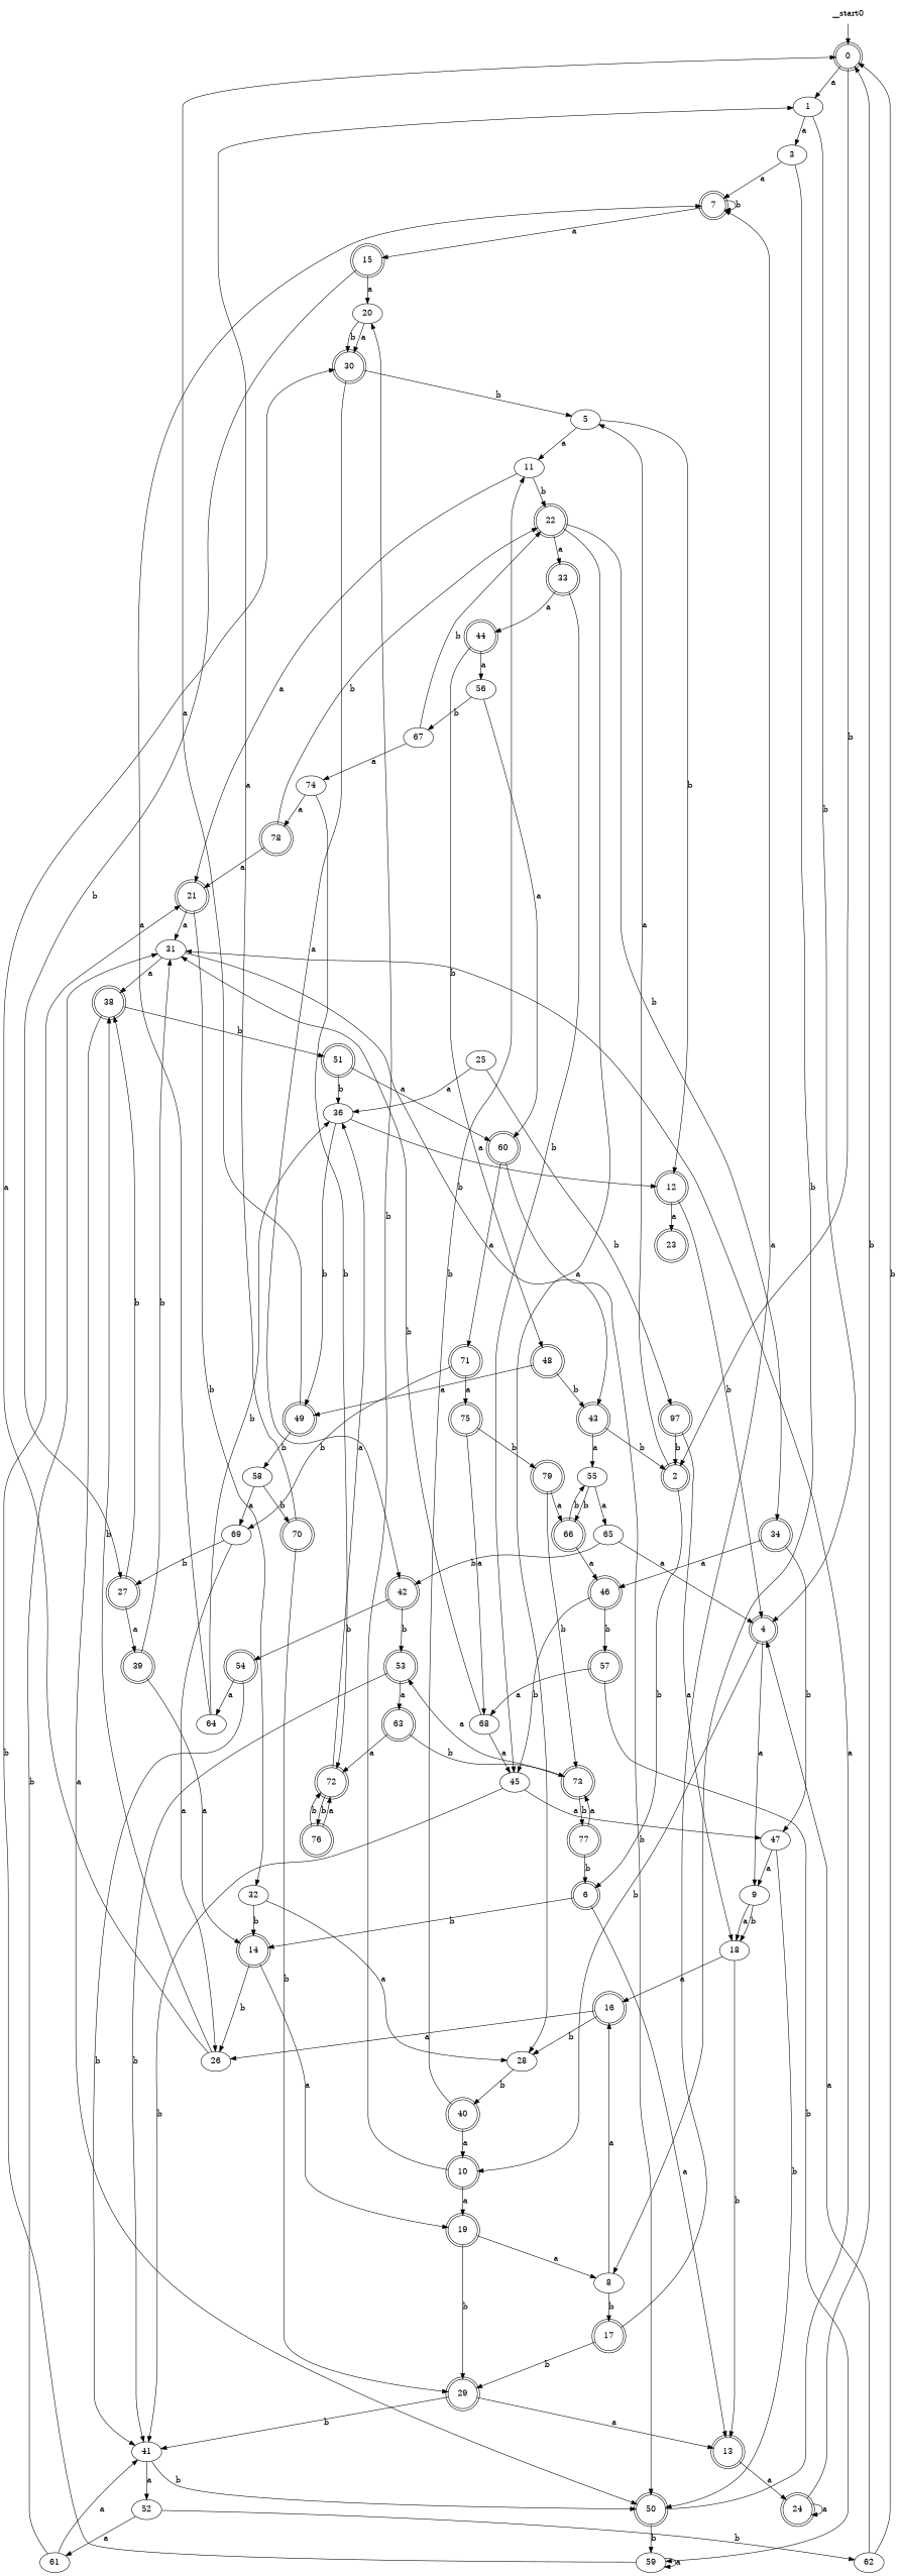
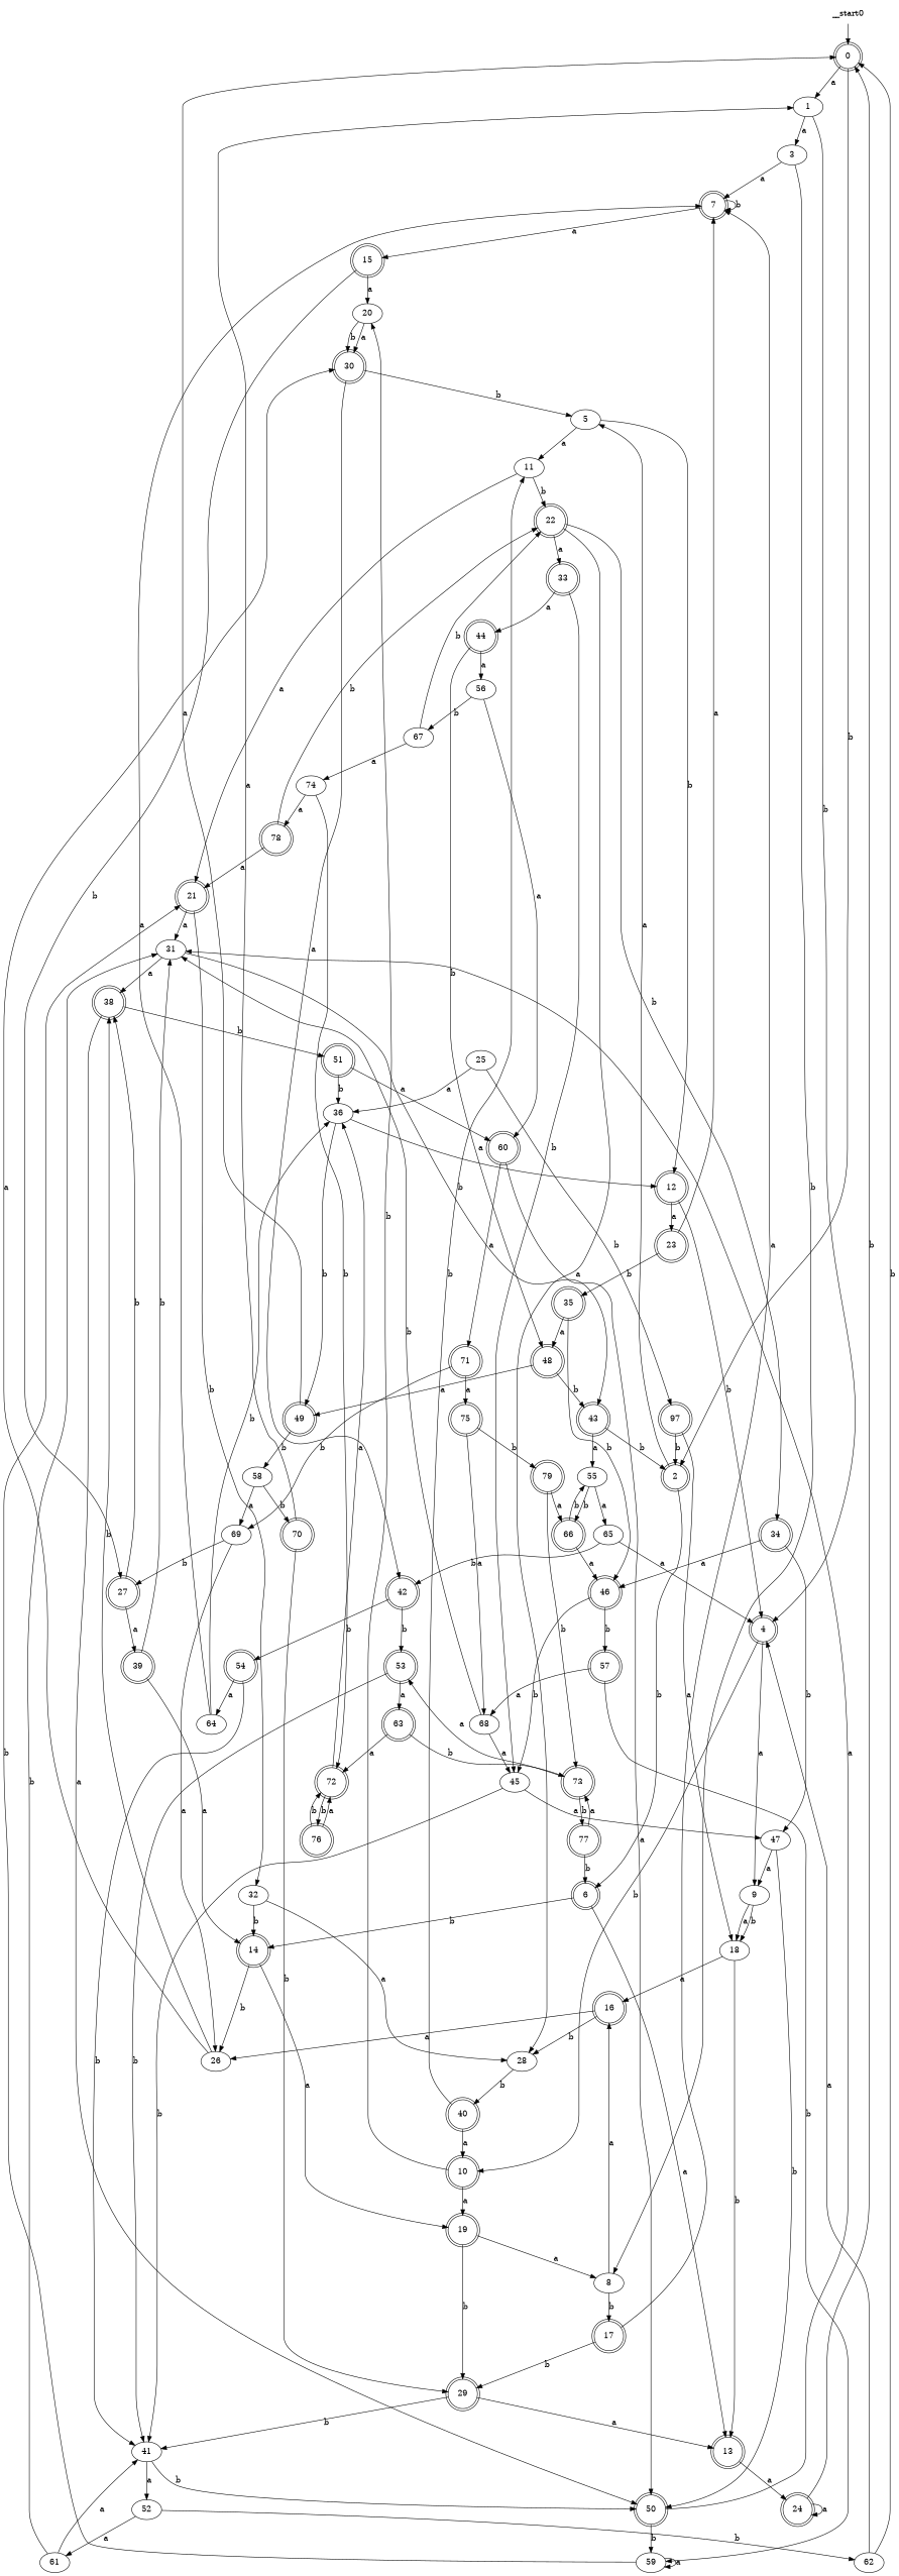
  digraph {
    node [shape=doublecircle]
    __start0 [shape=none]
    0
    1 [shape=""]
    2
    3 [shape=""]
    4
    5 [shape=""]
    6
    7
    8 [shape=""]
    9 [shape=""]
    10
    11 [shape=""]
    12
    13
    14
    15
    16
    17
    18 [shape=""]
    19
    20 [shape=""]
    21
    22
    23
    24
    26 [shape=""]
    27
    28 [shape=""]
    29
    30
    31 [shape=""]
    32 [shape=""]
    33
    34
+   35
    25 [shape=""]
    36 [shape=""]
    n39 [label=97]
    38
    39
    40
    41 [shape=""]
    42
    43
    44
    45 [shape=""]
    46
    47 [shape=""]
    48
    49
    50
    51
    52 [shape=""]
    53
    54
    55 [shape=""]
    56 [shape=""]
    57
    58 [shape=""]
    59 [shape=""]
    60
    61 [shape=""]
    62 [shape=""]
    63
    64 [shape=""]
    65 [shape=""]
    66
    67 [shape=""]
    68 [shape=""]
    69 [shape=""]
    70
    71
    72
    73
    74 [shape=""]
    75
    76
    77
    78
    79
    __start0 -> 0
    0 -> 1 [label=a]
    0 -> 2 [label=b]
    1 -> 3 [label=a]
    1 -> 4 [label=b]
    2 -> 5 [label=a]
    2 -> 6 [label=b]
    3 -> 7 [label=a]
    3 -> 8 [label=b]
    4 -> 9 [label=a]
    4 -> 10 [label=b]
    5 -> 11 [label=a]
    5 -> 12 [label=b]
    6 -> 13 [label=a]
    6 -> 14 [label=b]
    7 -> 7 [label=b]
    7 -> 15 [label=a]
    8 -> 16 [label=a]
    8 -> 17 [label=b]
    9 -> 18 [label=a]
    9 -> 18 [label=b]
    10 -> 19 [label=a]
    10 -> 20 [label=b]
    11 -> 21 [label=a]
    11 -> 22 [label=b]
    12 -> 4 [label=b]
    12 -> 23 [label=a]
    13 -> 24 [label=a]
    14 -> 19 [label=a]
    14 -> 26 [label=b]
    15 -> 20 [label=a]
    15 -> 27 [label=b]
    16 -> 26 [label=a]
    16 -> 28 [label=b]
    17 -> 7 [label=a]
    17 -> 29 [label=b]
    18 -> 13 [label=b]
    18 -> 16 [label=a]
    19 -> 8 [label=a]
    19 -> 29 [label=b]
    20 -> 30 [label=a]
    20 -> 30 [label=b]
    21 -> 31 [label=a]
    21 -> 32 [label=b]
    22 -> 28 [label=a]
    22 -> 33 [label=a]
    22 -> 34 [label=b]
+   23 -> 7 [label=a]
+   23 -> 35 [label=b]
    24 -> 0 [label=b]
    24 -> 24 [label=a]
    26 -> 30 [label=a]
    26 -> 38 [label=b]
    27 -> 38 [label=b]
    27 -> 39 [label=a]
    28 -> 40 [label=b]
    29 -> 13 [label=a]
    29 -> 41 [label=b]
    30 -> 5 [label=b]
    30 -> 42 [label=a]
    31 -> 38 [label=a]
    31 -> 43 [label=b]
    32 -> 14 [label=b]
    32 -> 28 [label=a]
    33 -> 44 [label=a]
    33 -> 45 [label=b]
    34 -> 46 [label=a]
    34 -> 47 [label=b]
+   35 -> 46 [label=b]
+   35 -> 48 [label=a]
    25 -> 36 [label=a]
    25 -> n39 [label=b]
    36 -> 12 [label=a]
    36 -> 49 [label=b]
    n39 -> 2 [label=b]
    n39 -> 18 [label=a]
    38 -> 50 [label=a]
    38 -> 51 [label=b]
    39 -> 14 [label=a]
    39 -> 31 [label=b]
    40 -> 10 [label=a]
    40 -> 11 [label=b]
    41 -> 50 [label=b]
    41 -> 52 [label=a]
    42 -> 53 [label=b]
    42 -> 54 [label=b]
    43 -> 2 [label=b]
    43 -> 55 [label=a]
    44 -> 48 [label=b]
    44 -> 56 [label=a]
    45 -> 41 [label=b]
    45 -> 47 [label=a]
    46 -> 45 [label=b]
    46 -> 57 [label=b]
    47 -> 9 [label=a]
    47 -> 50 [label=b]
    48 -> 43 [label=b]
    48 -> 49 [label=a]
    49 -> 0 [label=a]
    49 -> 58 [label=b]
    50 -> 31 [label=a]
    50 -> 59 [label=b]
    51 -> 36 [label=b]
    51 -> 60 [label=a]
    52 -> 61 [label=a]
    52 -> 62 [label=b]
    53 -> 41 [label=b]
    53 -> 63 [label=a]
    54 -> 41 [label=b]
    54 -> 64 [label=a]
    55 -> 65 [label=a]
    55 -> 66 [label=b]
    56 -> 60 [label=a]
    56 -> 67 [label=b]
    57 -> 59 [label=b]
    57 -> 68 [label=a]
    58 -> 69 [label=a]
    58 -> 70 [label=b]
    59 -> 21 [label=b]
    59 -> 59 [label=a]
-   60 -> 50 [label=b]
+   60 -> 50 [label=a]
    60 -> 71 [label=a]
    61 -> 31 [label=b]
    61 -> 41 [label=a]
    62 -> 0 [label=b]
    62 -> 4 [label=a]
    63 -> 72 [label=a]
    63 -> 73 [label=b]
    64 -> 7 [label=a]
    64 -> 36 [label=b]
    65 -> 4 [label=a]
    65 -> 42 [label=b]
    66 -> 46 [label=a]
    66 -> 55 [label=b]
    67 -> 22 [label=b]
    67 -> 74 [label=a]
    68 -> 31 [label=b]
    68 -> 45 [label=a]
    69 -> 26 [label=a]
    69 -> 27 [label=b]
    70 -> 1 [label=a]
    70 -> 29 [label=b]
    71 -> 69 [label=b]
    71 -> 75 [label=a]
    72 -> 36 [label=a]
    72 -> 76 [label=b]
    73 -> 53 [label=a]
    73 -> 77 [label=b]
    74 -> 72 [label=b]
    74 -> 78 [label=a]
    75 -> 68 [label=a]
    75 -> 79 [label=b]
    76 -> 72 [label=a]
    76 -> 72 [label=b]
    77 -> 6 [label=b]
    77 -> 73 [label=a]
    78 -> 21 [label=a]
    78 -> 22 [label=b]
    79 -> 66 [label=a]
    79 -> 73 [label=b]
  }
